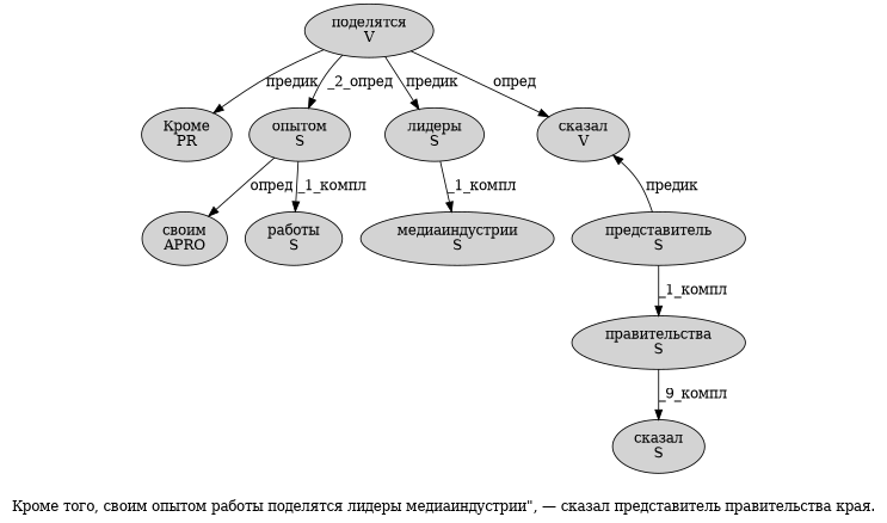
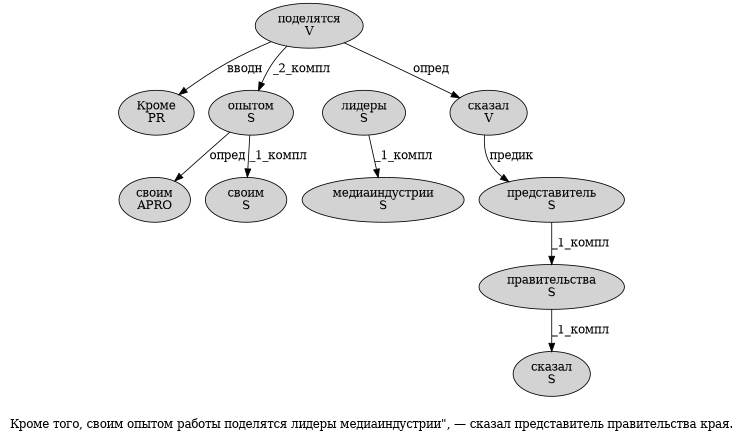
  digraph {
    label="Кроме того, своим опытом работы поделятся лидеры медиаиндустрии\", — сказал представитель правительства края."
    node [fillcolor=lightgray penwidth=1 shape=ellipse style=filled]
    n1 [label="Кроме\nPR"]
    n2 [label="своим\nAPRO"]
    n3 [label="опытом\nS"]
-   n4 [label="работы\nS"]
+   n4 [label="своим\nS"]
    n5 [label="поделятся\nV"]
    n6 [label="лидеры\nS"]
    n7 [label="сказал\nV"]
    n8 [label="медиаиндустрии\nS"]
    n9 [label="представитель\nS"]
    n10 [label="правительства\nS"]
    n11 [label="сказал\nS"]
    n3 -> n2 [label="опред"]
    n3 -> n4 [label="_1_компл"]
-   n5 -> n1 [label="предик"]
-   n5 -> n3 [label="_2_опред"]
-   n5 -> n6 [label="предик"]
+   n5 -> n1 [label="вводн"]
+   n5 -> n3 [label="_2_компл"]
    n5 -> n7 [label="опред"]
    n6 -> n8 [label="_1_компл"]
-   n9 -> n7 [label="предик"]
+   n7 -> n9 [label="предик"]
    n9 -> n10 [label="_1_компл"]
-   n10 -> n11 [label="_9_компл"]
+   n10 -> n11 [label="_1_компл"]
  }
